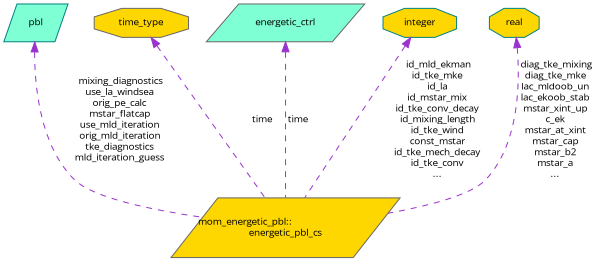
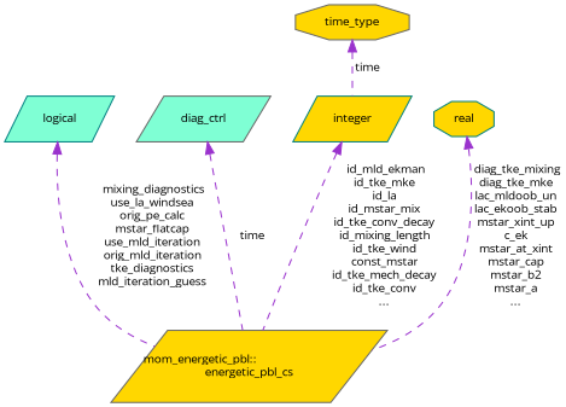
  digraph {
    fontname="Open Sans"
    node [color=gray40 fillcolor=gold fontname="Open Sans" fontsize=10 shape=parallelogram style=filled]
    edge [color=darkorchid3 dir=back fontname="Open Sans" fontsize=10 labelfontname=Helvetica labelfontsize=10 style=dashed]
    n1 [fontcolor=black height=0.2 label="mom_energetic_pbl::\lenergetic_pbl_cs" width=0.4]
-   n2 [color=teal fillcolor=aquamarine height=0.2 label=pbl width=0.4]
+   n2 [color=teal fillcolor=aquamarine height=0.2 label=logical width=0.4]
    n3 [height=0.2 label=time_type shape=octagon width=0.4]
-   n4 [fillcolor=aquamarine height=0.2 label=energetic_ctrl width=0.4]
-   n5 [color=teal height=0.2 label=integer shape=octagon width=0.4]
+   n4 [fillcolor=aquamarine height=0.2 label=diag_ctrl width=0.4]
+   n5 [color=teal height=0.2 label=integer width=0.4]
    n6 [color=teal height=0.2 label=real shape=octagon width=0.4]
    n2 -> n1 [label=" mixing_diagnostics\nuse_la_windsea\norig_pe_calc\nmstar_flatcap\nuse_mld_iteration\norig_mld_iteration\ntke_diagnostics\nmld_iteration_guess"]
-   n3 -> n1 [label=" time"]
+   n3 -> n5 [label=" time"]
    n4 -> n1 [label=" time"]
    n5 -> n1 [label=" id_mld_ekman\nid_tke_mke\nid_la\nid_mstar_mix\nid_tke_conv_decay\nid_mixing_length\nid_tke_wind\nconst_mstar\nid_tke_mech_decay\nid_tke_conv\n..."]
    n6 -> n1 [label=" diag_tke_mixing\ndiag_tke_mke\nlac_mldoob_un\nlac_ekoob_stab\nmstar_xint_up\nc_ek\nmstar_at_xint\nmstar_cap\nmstar_b2\nmstar_a\n..."]
  }
